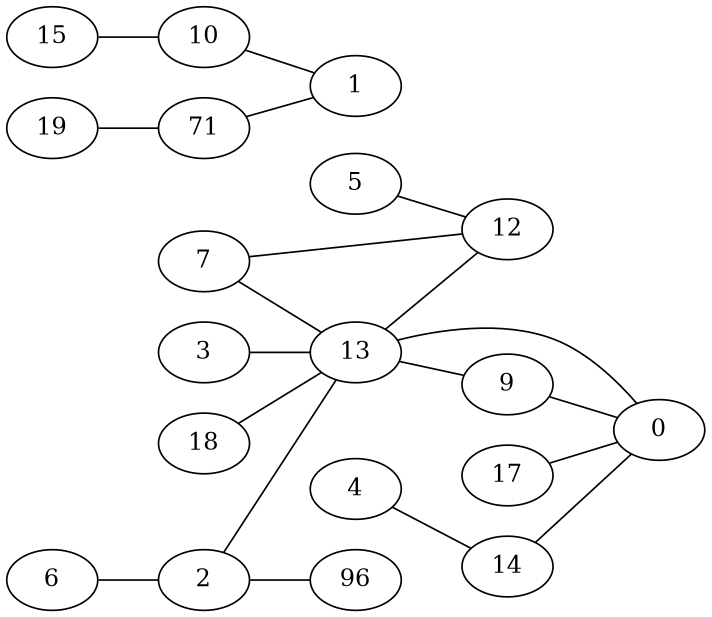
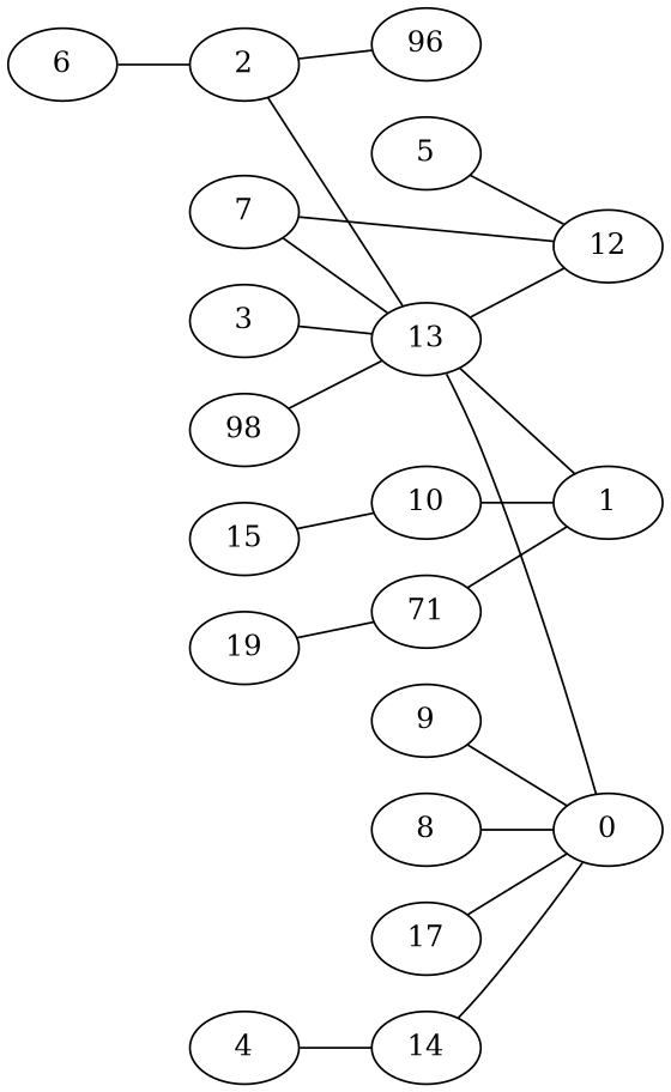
  digraph {
    rankdir=LR
    edge [color=black dir=none]
    2
    n2 [label=96]
    13
    12
    1
    0
    5
    10
    15
    9
    3
-   18
+   18 [label=98]
    n13 [label=71]
+   8
    7
    17
    14
    4
    6
    19
    subgraph sub_1 {
      2
      n2
      13
      12
      1
      0
      5
      10
      15
      9
      3
      18
      n13
+     8
      7
      17
      14
      4
      6
      19
    }
    2 -> n2
    2 -> 13
    13 -> 12
-   13 -> 9
+   13 -> 1
    13 -> 0
    5 -> 12
    10 -> 1
    15 -> 10
    9 -> 0
    3 -> 13
    18 -> 13
    n13 -> 1
+   8 -> 0
    7 -> 13
    7 -> 12
    17 -> 0
    14 -> 0
    4 -> 14
    6 -> 2
    19 -> n13
  }
